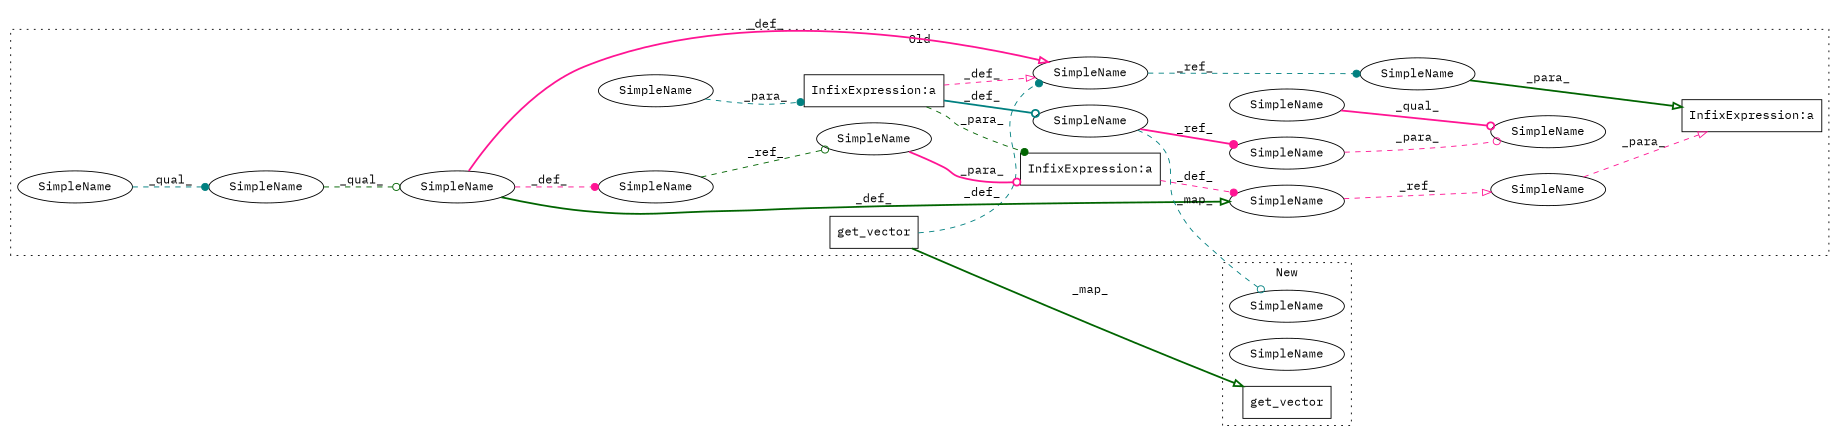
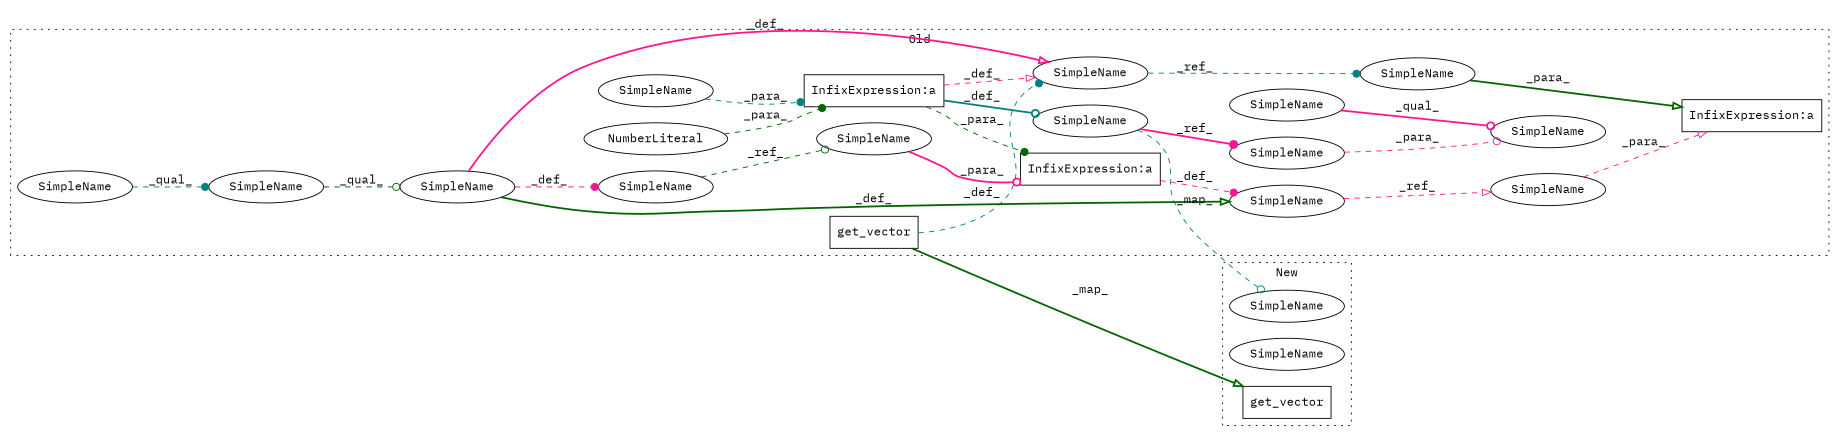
  digraph {
    rankdir=LR
    fontname="IBM Plex Mono"
    node [a=42 l=8 s=3277 shape=ellipse fontname="IBM Plex Mono"]
    edge [color=deeppink style=dashed arrowhead=dot fontname="IBM Plex Mono"]
    n1 [a=32 l="11,1" label=get_vector s="3667,3698" shape=box]
    n2 [l=9 label=SimpleName s=3807]
    n3 [a=27 l=1 label="InfixExpression:a" s=4070 shape=box]
    n4 [l=11 label=SimpleName s=3961]
    n5 [l="15,1" label=SimpleName s="3277,3321"]
    n6 [l=4 label=SimpleName]
    n7 [a=27 l=3 label="InfixExpression:a" s=3396 shape=box]
    n8 [label=SimpleName s=3340]
    n9 [l="9,1" label=SimpleName s="3766,3783"]
+   n10 [a=34 l=1 label=NumberLiteral s=3399]
    n11 [l=10 label=SimpleName s=3429]
    n12 [a=27 l=3 label="InfixExpression:a" s=3620 shape=box]
    n13 [label=SimpleName s=3766]
    n14 [l=9 label=SimpleName s=4061]
    n15 [l=10 label=SimpleName s=3623]
    n16 [l=11 label=SimpleName s=4071]
    n17 [l=4 label=SimpleName]
    n18 [l=6 label=SimpleName s=3390]
    n19 [label=SimpleName s=3775]
    n20 [a=32 l="11,1" label=get_vector s="3667,3710" shape=box]
    n21 [label=SimpleName s=3340]
    n22 [l=22 label=SimpleName s=3406]
    subgraph cluster_1 {
      label=Old
      style=dotted
      n1
      n2
      n3
      n4
      n5
      n6
      n7
      n8
      n9
+     n10
      n11
      n12
      n13
      n14
      n15
      n16
      n17
      n18
      n19
    }
    subgraph cluster_2 {
      label=New
      style=dotted
      n20
      n21
      n22
    }
    n1 -> n2 [label=_def_ color=teal]
    n1 -> n20 [label=_map_ color=darkgreen style=bold arrowhead=onormal]
    n2 -> n14 [label=_ref_ color=teal]
    n4 -> n16 [label=_ref_ arrowhead=onormal]
    n5 -> n2 [label=_def_ style=bold arrowhead=onormal]
    n5 -> n4 [label=_def_ color=darkgreen style=bold arrowhead=onormal]
    n5 -> n11 [label=_def_]
    n6 -> n5 [label=_qual_ color=darkgreen arrowhead=odot]
    n7 -> n2 [label=_def_ arrowhead=onormal]
    n7 -> n8 [label=_def_ color=teal style=bold arrowhead=odot]
    n7 -> n12 [label=_para_ color=darkgreen]
    n8 -> n19 [label=_ref_ style=bold]
    n8 -> n22 [label=_map_ color=teal arrowhead=odot]
+   n10 -> n7 [label=_para_ color=darkgreen]
    n11 -> n15 [label=_ref_ color=darkgreen arrowhead=odot]
    n12 -> n4 [label=_def_]
    n13 -> n9 [label=_qual_ style=bold arrowhead=odot]
    n14 -> n3 [label=_para_ color=darkgreen style=bold arrowhead=onormal]
    n15 -> n12 [label=_para_ style=bold arrowhead=odot]
    n16 -> n3 [label=_para_ arrowhead=onormal]
    n17 -> n6 [label=_qual_ color=teal]
    n18 -> n7 [label=_para_ color=teal]
    n19 -> n9 [label=_para_ arrowhead=odot]
  }
